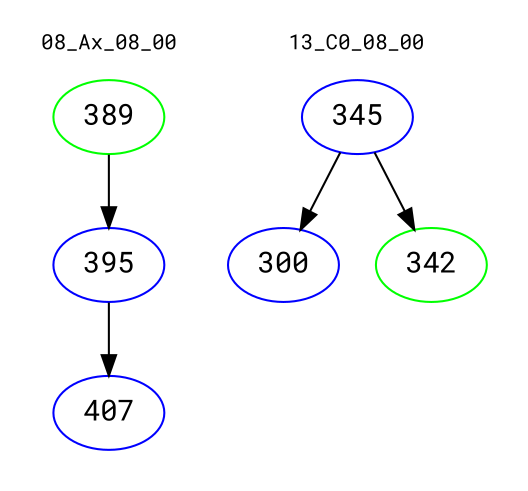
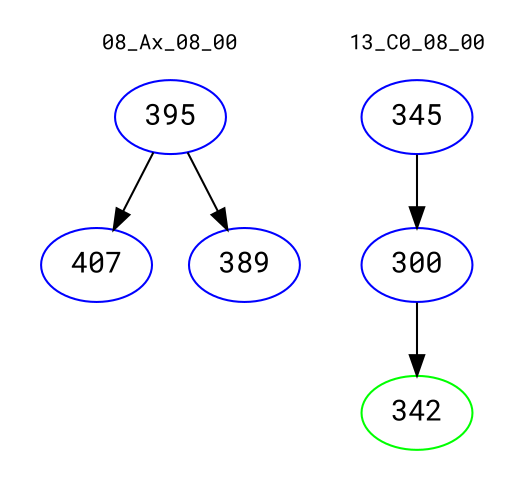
  digraph {
    fontname="Roboto Mono"
    node [color=blue fontname="Roboto Mono"]
    edge [color=black fontname="Roboto Mono"]
    n1 [label=407]
    n2 [label=395]
-   n3 [color=green label=389]
+   n3 [label=389]
    n4 [label=345]
    n5 [label=300]
    n6 [color=green label=342]
    subgraph cluster_1 {
      color=white
      fontsize=10
      label="08_Ax_08_00"
      n1
      n2
      n3
    }
    subgraph cluster_2 {
      color=white
      fontsize=10
      label="13_C0_08_00"
      n4
      n5
      n6
    }
    n2 -> n1
-   n3 -> n2
+   n2 -> n3
    n4 -> n5
-   n4 -> n6
+   n5 -> n6
  }
